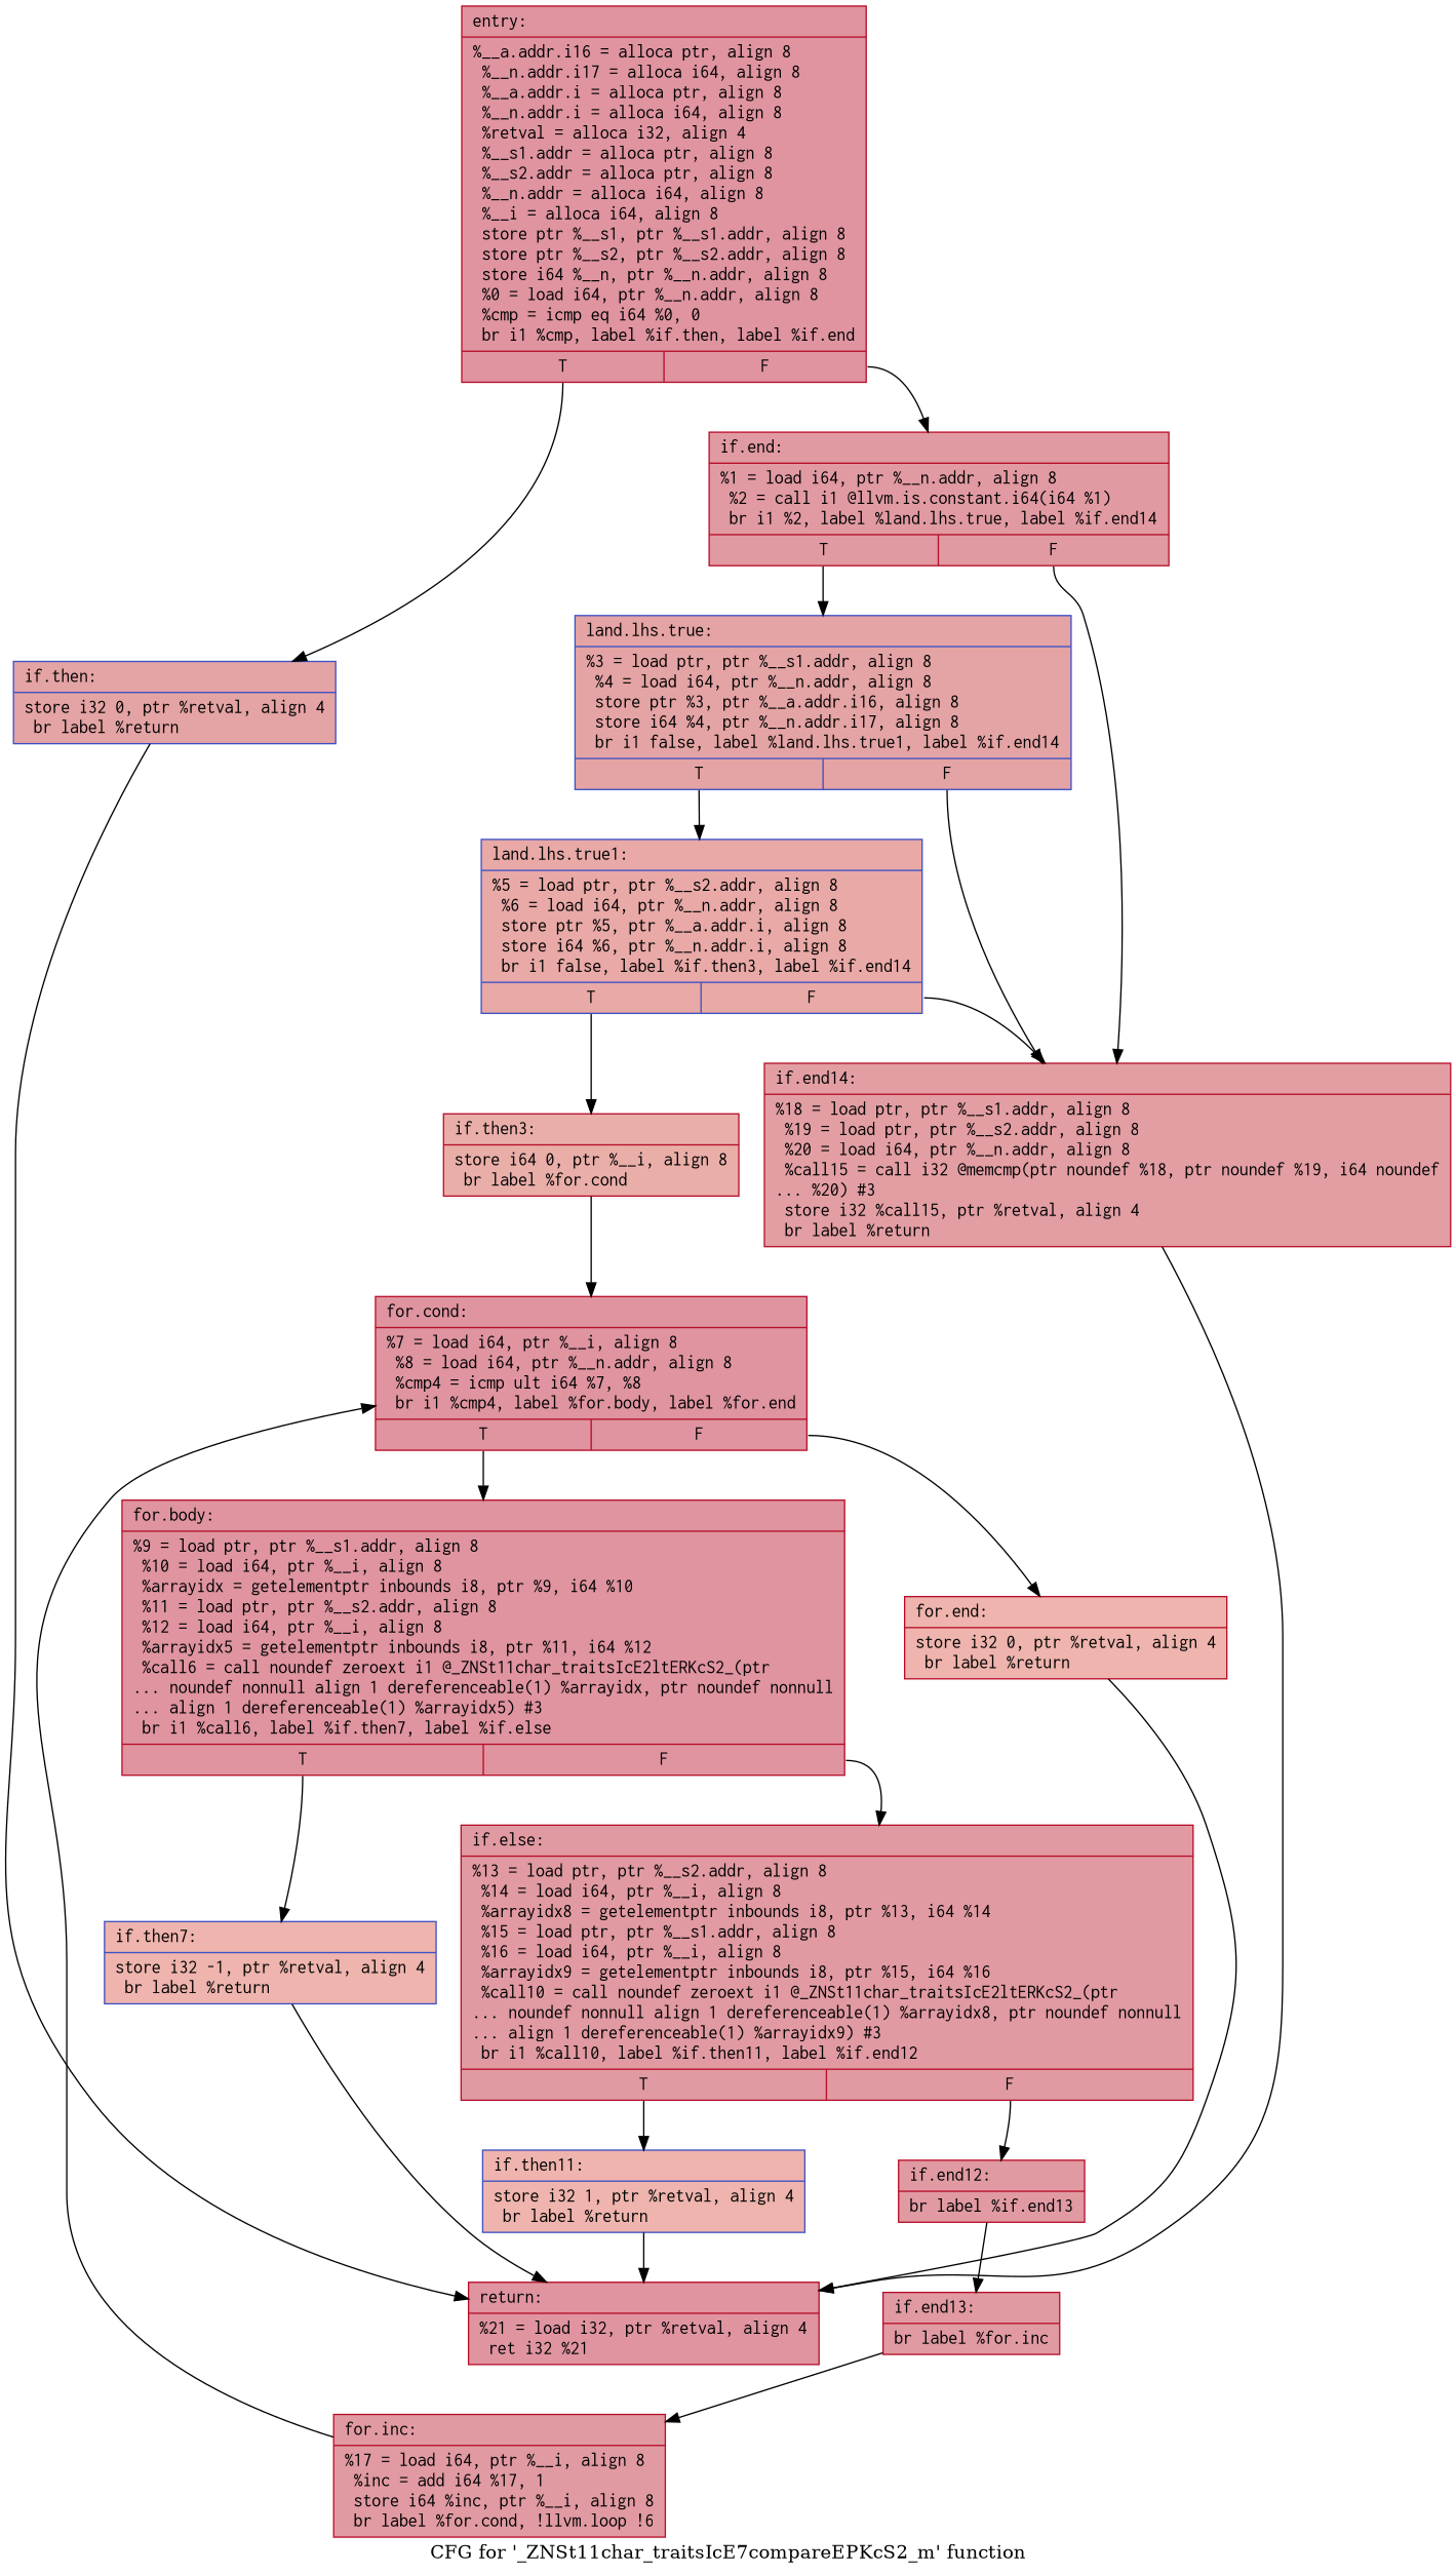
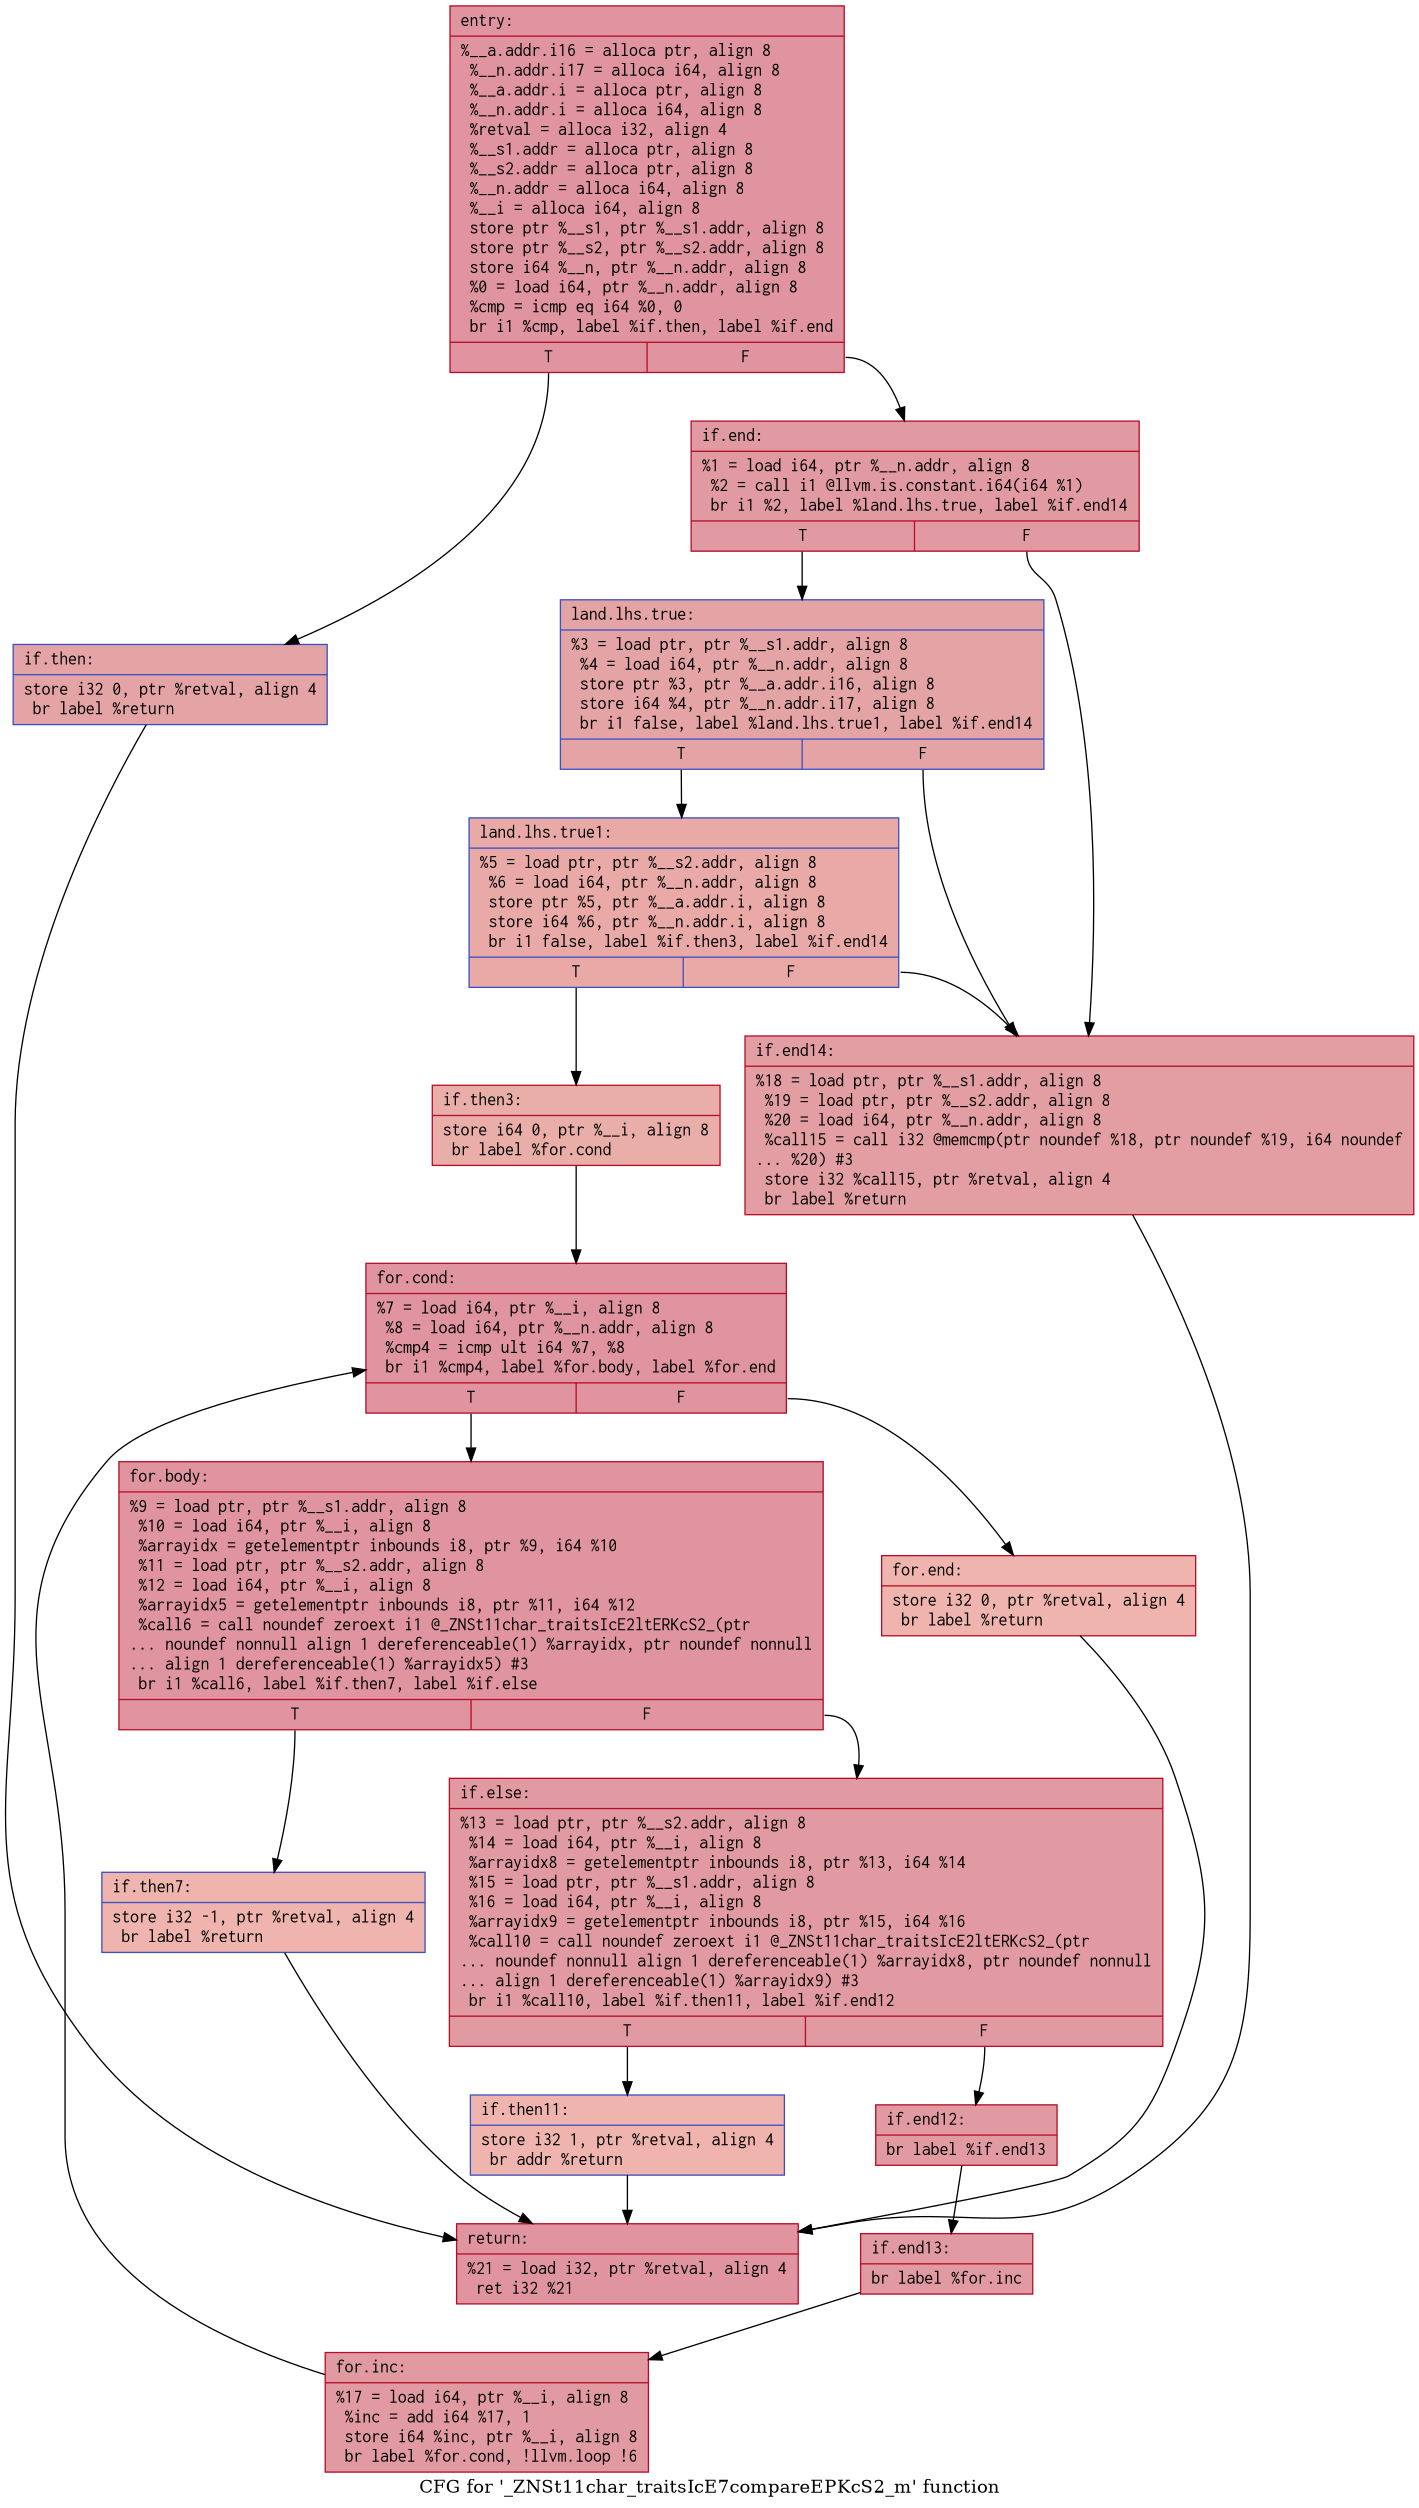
  digraph {
    label="CFG for '_ZNSt11char_traitsIcE7compareEPKcS2_m' function"
    node [color="#b70d28ff" fillcolor="#bb1b2c70" fontname=Courier shape=record style=filled]
    n1 [fillcolor="#b70d2870" label="{entry:\l|  %__a.addr.i16 = alloca ptr, align 8\l  %__n.addr.i17 = alloca i64, align 8\l  %__a.addr.i = alloca ptr, align 8\l  %__n.addr.i = alloca i64, align 8\l  %retval = alloca i32, align 4\l  %__s1.addr = alloca ptr, align 8\l  %__s2.addr = alloca ptr, align 8\l  %__n.addr = alloca i64, align 8\l  %__i = alloca i64, align 8\l  store ptr %__s1, ptr %__s1.addr, align 8\l  store ptr %__s2, ptr %__s2.addr, align 8\l  store i64 %__n, ptr %__n.addr, align 8\l  %0 = load i64, ptr %__n.addr, align 8\l  %cmp = icmp eq i64 %0, 0\l  br i1 %cmp, label %if.then, label %if.end\l|{<s0>T|<s1>F}}"]
    n2 [color="#3d50c3ff" fillcolor="#c32e3170" label="{if.then:\l|  store i32 0, ptr %retval, align 4\l  br label %return\l}"]
    n3 [label="{if.end:\l|  %1 = load i64, ptr %__n.addr, align 8\l  %2 = call i1 @llvm.is.constant.i64(i64 %1)\l  br i1 %2, label %land.lhs.true, label %if.end14\l|{<s0>T|<s1>F}}"]
    n4 [fillcolor="#b70d2870" label="{return:\l|  %21 = load i32, ptr %retval, align 4\l  ret i32 %21\l}"]
    n5 [color="#3d50c3ff" fillcolor="#c32e3170" label="{land.lhs.true:\l|  %3 = load ptr, ptr %__s1.addr, align 8\l  %4 = load i64, ptr %__n.addr, align 8\l  store ptr %3, ptr %__a.addr.i16, align 8\l  store i64 %4, ptr %__n.addr.i17, align 8\l  br i1 false, label %land.lhs.true1, label %if.end14\l|{<s0>T|<s1>F}}"]
    n6 [fillcolor="#be242e70" label="{if.end14:\l|  %18 = load ptr, ptr %__s1.addr, align 8\l  %19 = load ptr, ptr %__s2.addr, align 8\l  %20 = load i64, ptr %__n.addr, align 8\l  %call15 = call i32 @memcmp(ptr noundef %18, ptr noundef %19, i64 noundef\l... %20) #3\l  store i32 %call15, ptr %retval, align 4\l  br label %return\l}"]
    n7 [color="#3d50c3ff" fillcolor="#ca3b3770" label="{land.lhs.true1:\l|  %5 = load ptr, ptr %__s2.addr, align 8\l  %6 = load i64, ptr %__n.addr, align 8\l  store ptr %5, ptr %__a.addr.i, align 8\l  store i64 %6, ptr %__n.addr.i, align 8\l  br i1 false, label %if.then3, label %if.end14\l|{<s0>T|<s1>F}}"]
    n8 [fillcolor="#d0473d70" label="{if.then3:\l|  store i64 0, ptr %__i, align 8\l  br label %for.cond\l}"]
    n9 [fillcolor="#b70d2870" label="{for.cond:\l|  %7 = load i64, ptr %__i, align 8\l  %8 = load i64, ptr %__n.addr, align 8\l  %cmp4 = icmp ult i64 %7, %8\l  br i1 %cmp4, label %for.body, label %for.end\l|{<s0>T|<s1>F}}"]
    n10 [fillcolor="#b70d2870" label="{for.body:\l|  %9 = load ptr, ptr %__s1.addr, align 8\l  %10 = load i64, ptr %__i, align 8\l  %arrayidx = getelementptr inbounds i8, ptr %9, i64 %10\l  %11 = load ptr, ptr %__s2.addr, align 8\l  %12 = load i64, ptr %__i, align 8\l  %arrayidx5 = getelementptr inbounds i8, ptr %11, i64 %12\l  %call6 = call noundef zeroext i1 @_ZNSt11char_traitsIcE2ltERKcS2_(ptr\l... noundef nonnull align 1 dereferenceable(1) %arrayidx, ptr noundef nonnull\l... align 1 dereferenceable(1) %arrayidx5) #3\l  br i1 %call6, label %if.then7, label %if.else\l|{<s0>T|<s1>F}}"]
    n11 [fillcolor="#d8564670" label="{for.end:\l|  store i32 0, ptr %retval, align 4\l  br label %return\l}"]
    n12 [color="#3d50c3ff" fillcolor="#d8564670" label="{if.then7:\l|  store i32 -1, ptr %retval, align 4\l  br label %return\l}"]
    n13 [label="{if.else:\l|  %13 = load ptr, ptr %__s2.addr, align 8\l  %14 = load i64, ptr %__i, align 8\l  %arrayidx8 = getelementptr inbounds i8, ptr %13, i64 %14\l  %15 = load ptr, ptr %__s1.addr, align 8\l  %16 = load i64, ptr %__i, align 8\l  %arrayidx9 = getelementptr inbounds i8, ptr %15, i64 %16\l  %call10 = call noundef zeroext i1 @_ZNSt11char_traitsIcE2ltERKcS2_(ptr\l... noundef nonnull align 1 dereferenceable(1) %arrayidx8, ptr noundef nonnull\l... align 1 dereferenceable(1) %arrayidx9) #3\l  br i1 %call10, label %if.then11, label %if.end12\l|{<s0>T|<s1>F}}"]
-   n14 [color="#3d50c3ff" fillcolor="#d8564670" label="{if.then11:\l|  store i32 1, ptr %retval, align 4\l  br label %return\l}"]
+   n14 [color="#3d50c3ff" fillcolor="#d8564670" label="{if.then11:\l|  store i32 1, ptr %retval, align 4\l  br addr %return\l}"]
    n15 [label="{if.end12:\l|  br label %if.end13\l}"]
    n16 [label="{if.end13:\l|  br label %for.inc\l}"]
    n17 [label="{for.inc:\l|  %17 = load i64, ptr %__i, align 8\l  %inc = add i64 %17, 1\l  store i64 %inc, ptr %__i, align 8\l  br label %for.cond, !llvm.loop !6\l}"]
    n1 -> n2 [tailport=s0]
    n1 -> n3 [tailport=s1]
    n2 -> n4
    n3 -> n5 [tailport=s0]
    n3 -> n6 [tailport=s1]
    n5 -> n6 [tailport=s1]
    n5 -> n7 [tailport=s0]
    n6 -> n4
    n7 -> n6 [tailport=s1]
    n7 -> n8 [tailport=s0]
    n8 -> n9
    n9 -> n10 [tailport=s0]
    n9 -> n11 [tailport=s1]
    n10 -> n12 [tailport=s0]
    n10 -> n13 [tailport=s1]
    n11 -> n4
    n12 -> n4
    n13 -> n14 [tailport=s0]
    n13 -> n15 [tailport=s1]
    n14 -> n4
    n15 -> n16
    n16 -> n17
    n17 -> n9
  }
